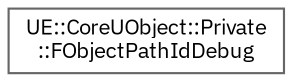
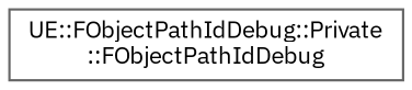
  digraph {
    rankdir=LR
    fontname="IBM Plex Sans"
-   n1 [color=grey40 fillcolor=white fontname="IBM Plex Sans" fontsize=10 height=0.2 label="UE::CoreUObject::Private\l::FObjectPathIdDebug" shape=box style=filled width=0.4]
+   n1 [color=grey40 fillcolor=white fontname="IBM Plex Sans" fontsize=10 height=0.2 label="UE::FObjectPathIdDebug::Private\l::FObjectPathIdDebug" shape=box style=filled width=0.4]
  }
